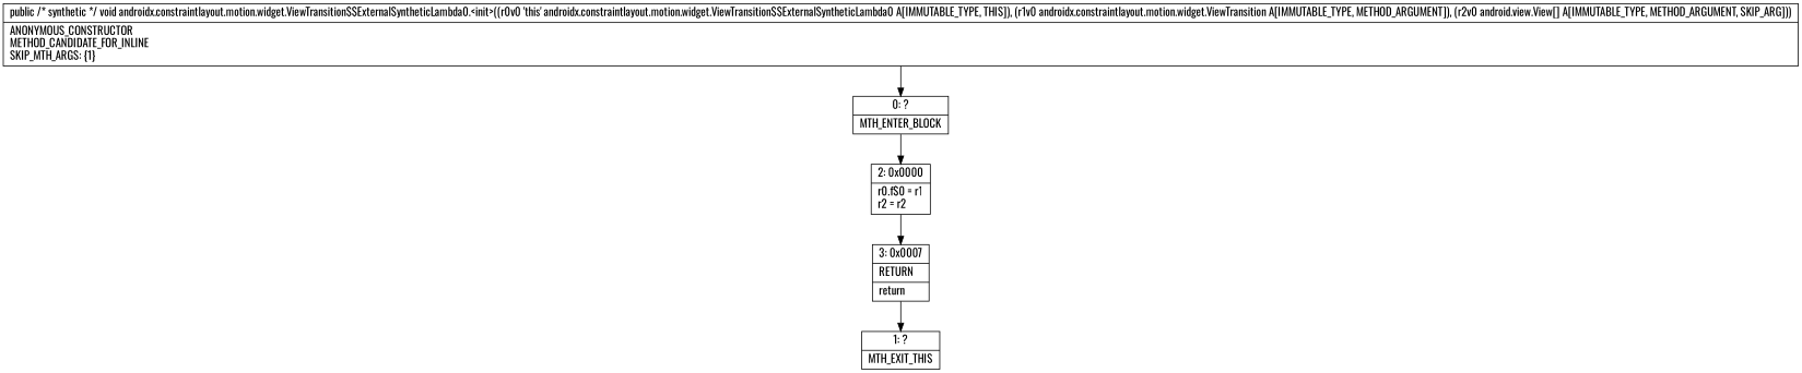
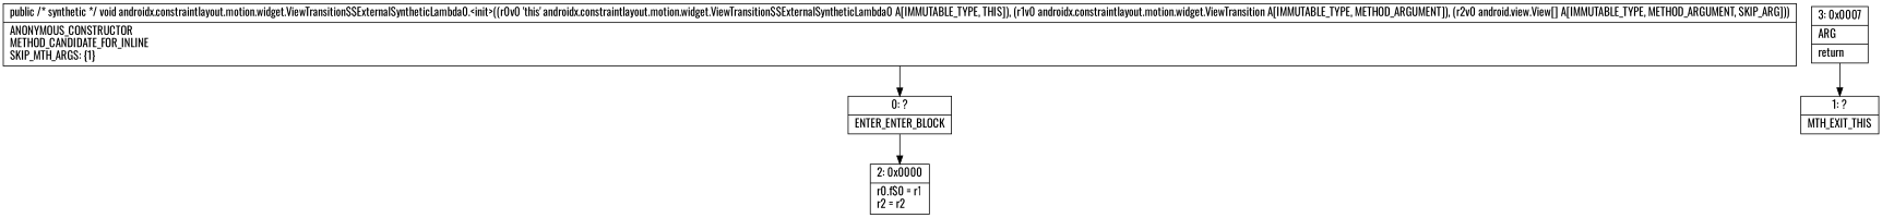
  digraph {
    fontname=Oswald
    node [fontname=Oswald shape=record]
    edge [fontname=Oswald]
-   n1 [label="{0\:\ ?|MTH_ENTER_BLOCK\l}"]
+   n1 [label="{0\:\ ?|ENTER_ENTER_BLOCK\l}"]
    n2 [label="{2\:\ 0x0000|r0.f$0 = r1\lr2 = r2\l}"]
-   n3 [label="{3\:\ 0x0007|RETURN\l|return\l}"]
+   n3 [label="{3\:\ 0x0007|ARG\l|return\l}"]
    n4 [label="{1\:\ ?|MTH_EXIT_THIS\l}"]
    n5 [label="{public \/* synthetic *\/ void androidx.constraintlayout.motion.widget.ViewTransition$$ExternalSyntheticLambda0.\<init\>((r0v0 'this' androidx.constraintlayout.motion.widget.ViewTransition$$ExternalSyntheticLambda0 A[IMMUTABLE_TYPE, THIS]), (r1v0 androidx.constraintlayout.motion.widget.ViewTransition A[IMMUTABLE_TYPE, METHOD_ARGUMENT]), (r2v0 android.view.View[] A[IMMUTABLE_TYPE, METHOD_ARGUMENT, SKIP_ARG]))  | ANONYMOUS_CONSTRUCTOR\lMETHOD_CANDIDATE_FOR_INLINE\lSKIP_MTH_ARGS: \{1\}\l}"]
    n1 -> n2
-   n2 -> n3
    n3 -> n4
    n5 -> n1
  }
